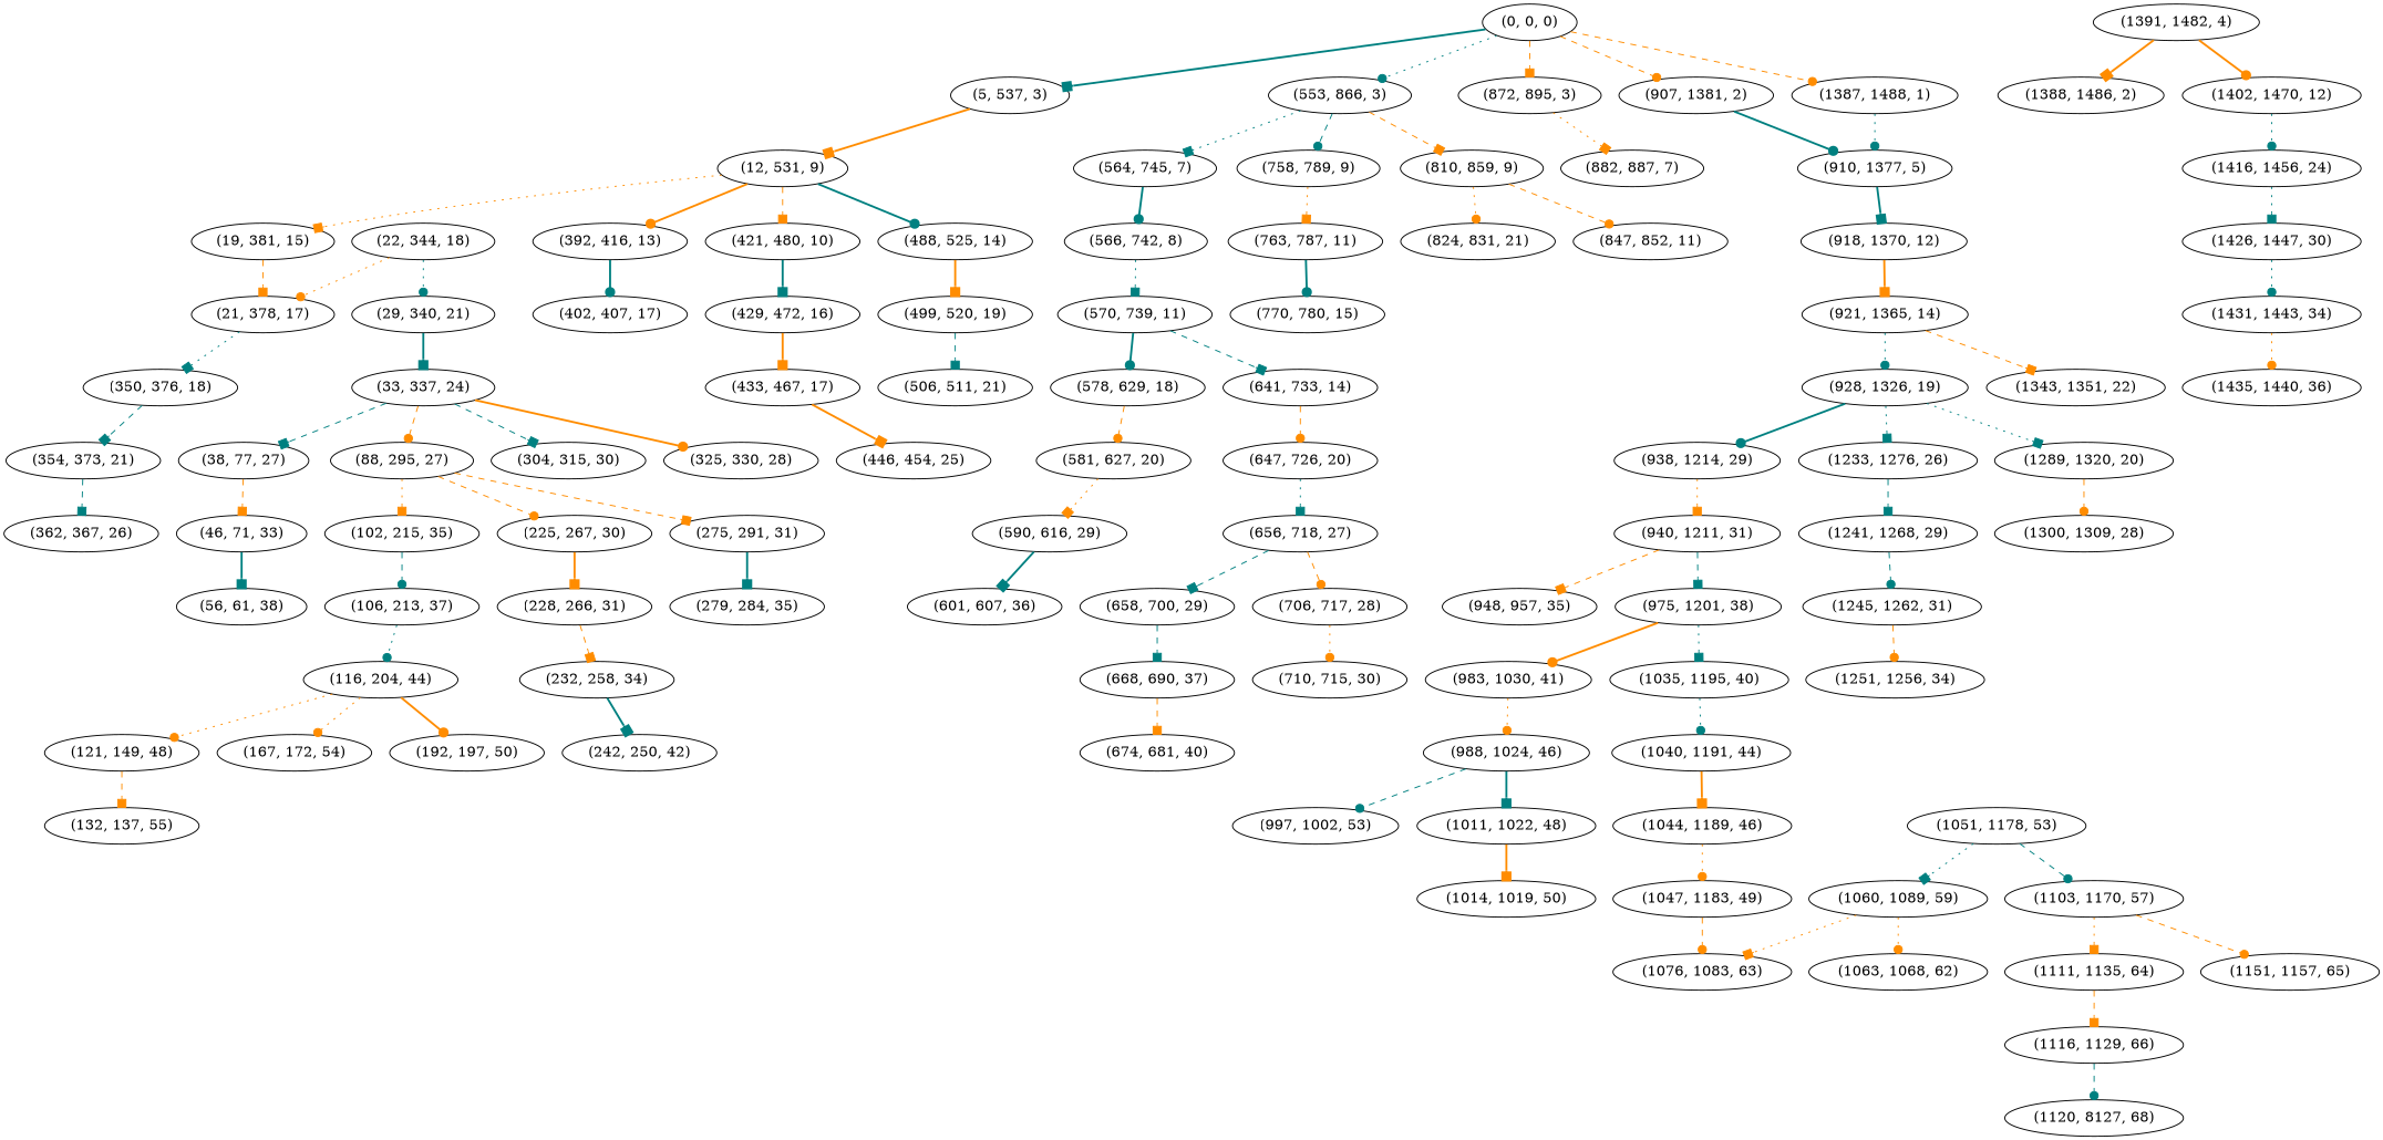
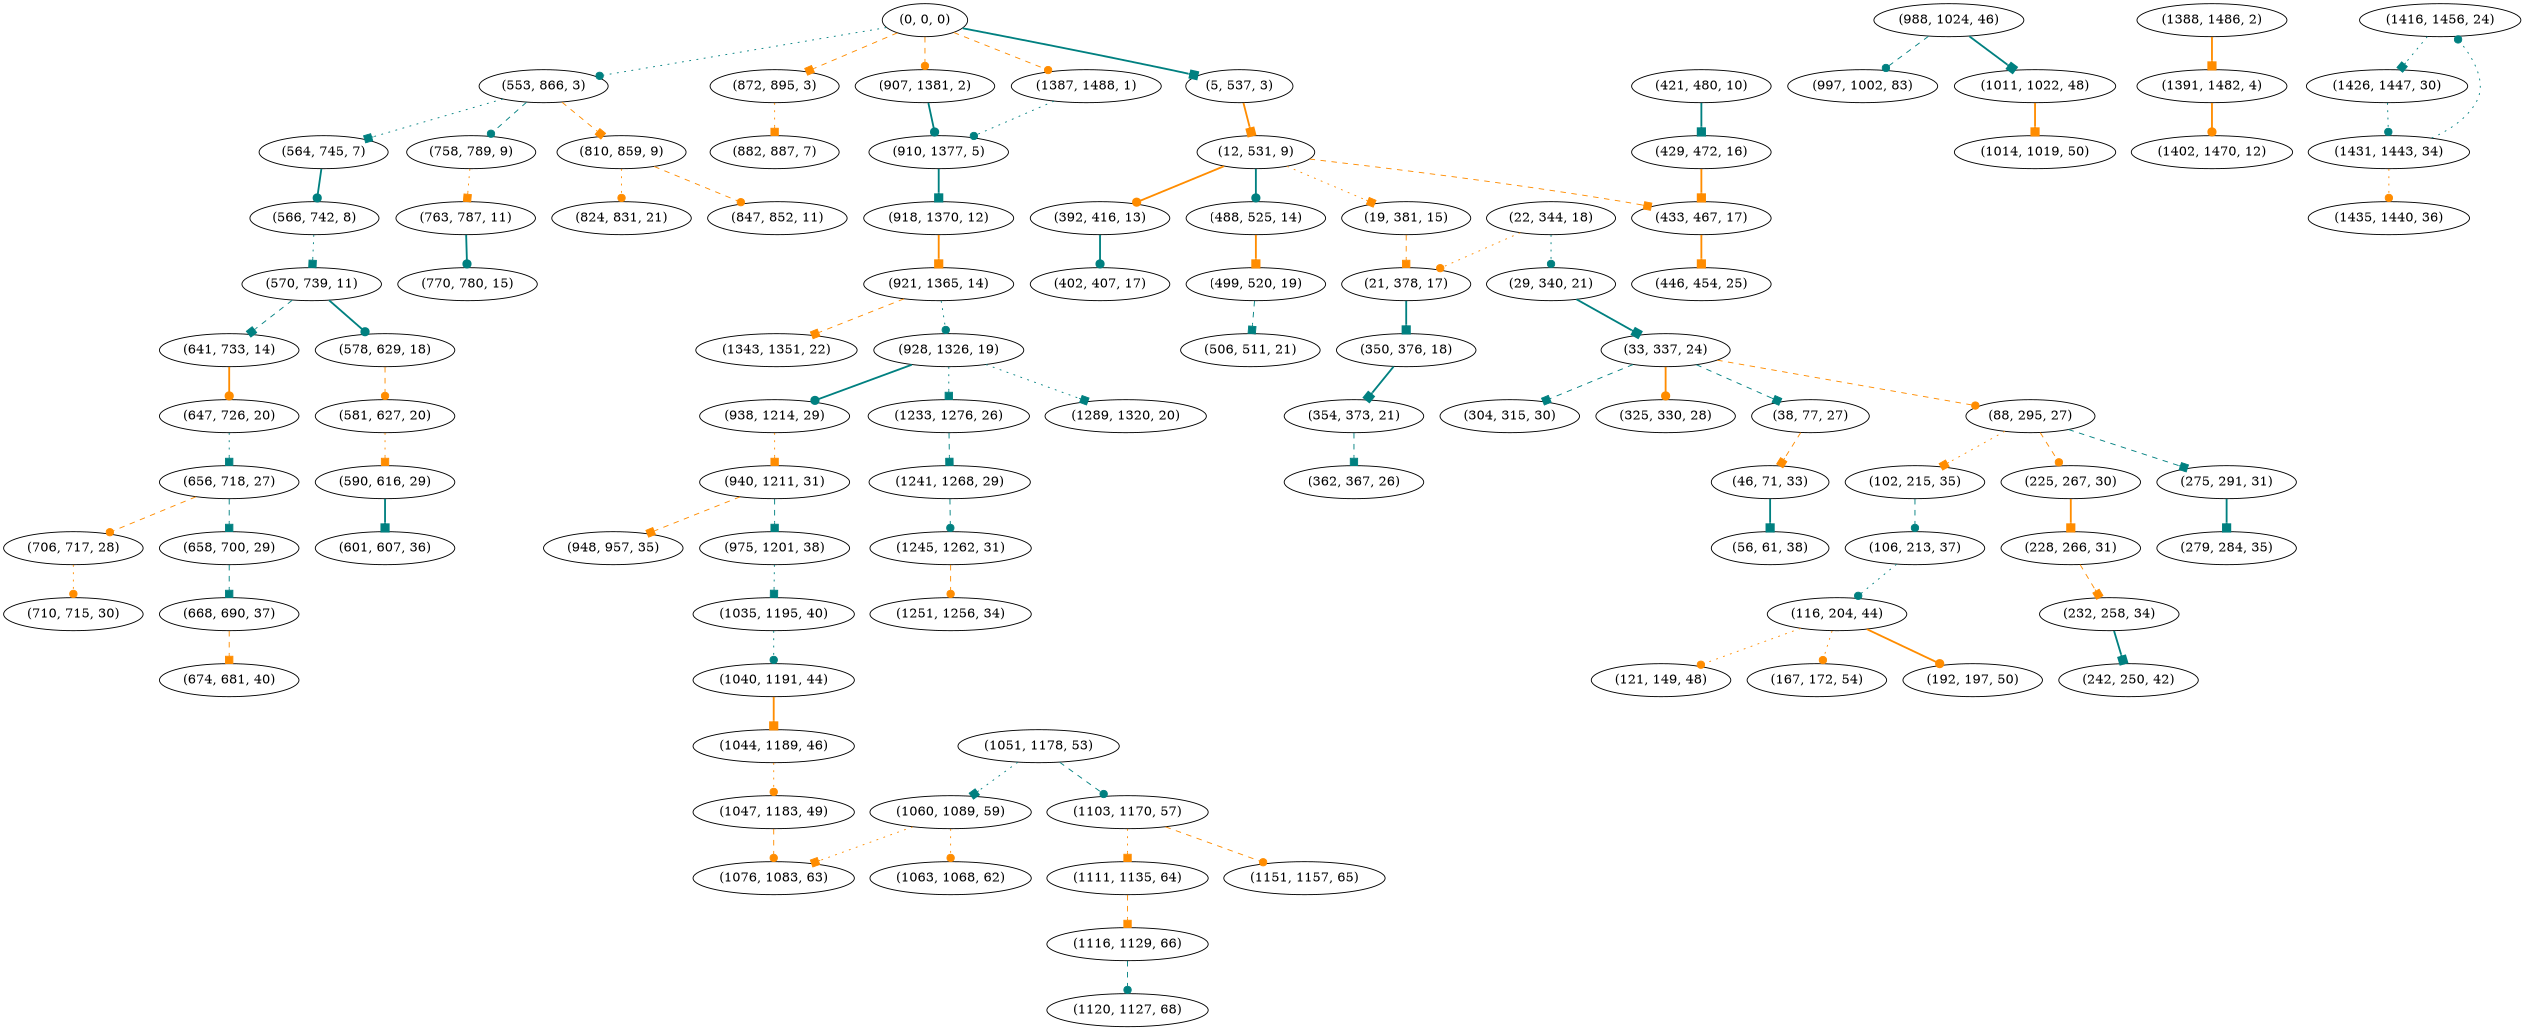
  digraph {
    edge [arrowhead=box color=darkorange style=dashed]
    "(0, 0, 0)"
    "(5, 537, 3)"
    "(553, 866, 3)"
    "(872, 895, 3)"
    "(907, 1381, 2)"
    "(1387, 1488, 1)"
    "(12, 531, 9)"
    "(564, 745, 7)"
    "(758, 789, 9)"
    "(810, 859, 9)"
    "(882, 887, 7)"
    "(910, 1377, 5)"
    "(19, 381, 15)"
    "(392, 416, 13)"
    "(421, 480, 10)"
    "(488, 525, 14)"
    "(21, 378, 17)"
    "(402, 407, 17)"
    "(429, 472, 16)"
    "(499, 520, 19)"
    "(350, 376, 18)"
    "(22, 344, 18)"
    "(29, 340, 21)"
    "(354, 373, 21)"
    "(33, 337, 24)"
    "(38, 77, 27)"
    "(88, 295, 27)"
    "(304, 315, 30)"
    "(325, 330, 28)"
    "(46, 71, 33)"
    "(102, 215, 35)"
    "(225, 267, 30)"
    "(275, 291, 31)"
    "(56, 61, 38)"
    "(106, 213, 37)"
    "(228, 266, 31)"
    "(279, 284, 35)"
    "(116, 204, 44)"
    "(121, 149, 48)"
    "(167, 172, 54)"
    "(192, 197, 50)"
-   "(132, 137, 55)"
    "(232, 258, 34)"
    "(242, 250, 42)"
    "(362, 367, 26)"
    "(433, 467, 17)"
    "(446, 454, 25)"
    "(506, 511, 21)"
    "(566, 742, 8)"
    "(763, 787, 11)"
    "(824, 831, 21)"
    "(847, 852, 11)"
    "(570, 739, 11)"
    "(578, 629, 18)"
    "(641, 733, 14)"
    "(581, 627, 20)"
    "(647, 726, 20)"
    "(590, 616, 29)"
    "(601, 607, 36)"
    "(656, 718, 27)"
    "(658, 700, 29)"
    "(706, 717, 28)"
    "(668, 690, 37)"
    "(710, 715, 30)"
    "(674, 681, 40)"
    "(770, 780, 15)"
    "(918, 1370, 12)"
    "(921, 1365, 14)"
    "(928, 1326, 19)"
    "(1343, 1351, 22)"
    "(938, 1214, 29)"
    "(1233, 1276, 26)"
    "(1289, 1320, 20)"
    "(940, 1211, 31)"
    "(1241, 1268, 29)"
-   "(1300, 1309, 28)"
    "(948, 957, 35)"
    "(975, 1201, 38)"
-   "(983, 1030, 41)"
    "(1035, 1195, 40)"
    "(988, 1024, 46)"
    "(1040, 1191, 44)"
-   "(997, 1002, 53)"
+   "(997, 1002, 53)" [label="(997, 1002, 83)"]
    "(1011, 1022, 48)"
    "(1014, 1019, 50)"
    "(1044, 1189, 46)"
    "(1047, 1183, 49)"
    "(1076, 1083, 63)"
    "(1051, 1178, 53)"
    "(1060, 1089, 59)"
    "(1103, 1170, 57)"
    "(1063, 1068, 62)"
    "(1111, 1135, 64)"
    "(1151, 1157, 65)"
    "(1116, 1129, 66)"
-   "(1120, 1127, 68)" [label="(1120, 8127, 68)"]
+   "(1120, 1127, 68)"
    "(1245, 1262, 31)"
    "(1251, 1256, 34)"
    "(1388, 1486, 2)"
    "(1391, 1482, 4)"
    "(1402, 1470, 12)"
    "(1416, 1456, 24)"
    "(1426, 1447, 30)"
    "(1431, 1443, 34)"
    "(1435, 1440, 36)"
    "(0, 0, 0)" -> "(5, 537, 3)" [color=teal style=bold]
    "(0, 0, 0)" -> "(553, 866, 3)" [arrowhead=dot color=teal style=dotted]
    "(0, 0, 0)" -> "(872, 895, 3)"
    "(0, 0, 0)" -> "(907, 1381, 2)" [arrowhead=dot]
    "(0, 0, 0)" -> "(1387, 1488, 1)" [arrowhead=dot]
    "(5, 537, 3)" -> "(12, 531, 9)" [style=bold]
    "(553, 866, 3)" -> "(564, 745, 7)" [color=teal style=dotted]
    "(553, 866, 3)" -> "(758, 789, 9)" [arrowhead=dot color=teal]
    "(553, 866, 3)" -> "(810, 859, 9)"
    "(872, 895, 3)" -> "(882, 887, 7)" [style=dotted]
    "(907, 1381, 2)" -> "(910, 1377, 5)" [arrowhead=dot color=teal style=bold]
    "(1387, 1488, 1)" -> "(910, 1377, 5)" [arrowhead=dot color=teal style=dotted]
    "(12, 531, 9)" -> "(19, 381, 15)" [style=dotted]
    "(12, 531, 9)" -> "(392, 416, 13)" [arrowhead=dot style=bold]
-   "(12, 531, 9)" -> "(421, 480, 10)"
+   "(12, 531, 9)" -> "(433, 467, 17)"
    "(12, 531, 9)" -> "(488, 525, 14)" [arrowhead=dot color=teal style=bold]
    "(564, 745, 7)" -> "(566, 742, 8)" [arrowhead=dot color=teal style=bold]
    "(758, 789, 9)" -> "(763, 787, 11)" [style=dotted]
    "(810, 859, 9)" -> "(824, 831, 21)" [arrowhead=dot style=dotted]
    "(810, 859, 9)" -> "(847, 852, 11)" [arrowhead=dot]
    "(910, 1377, 5)" -> "(918, 1370, 12)" [color=teal style=bold]
    "(19, 381, 15)" -> "(21, 378, 17)"
    "(392, 416, 13)" -> "(402, 407, 17)" [arrowhead=dot color=teal style=bold]
    "(421, 480, 10)" -> "(429, 472, 16)" [color=teal style=bold]
    "(488, 525, 14)" -> "(499, 520, 19)" [style=bold]
-   "(21, 378, 17)" -> "(350, 376, 18)" [color=teal style=dotted]
+   "(21, 378, 17)" -> "(350, 376, 18)" [color=teal style=bold]
    "(429, 472, 16)" -> "(433, 467, 17)" [style=bold]
    "(499, 520, 19)" -> "(506, 511, 21)" [color=teal]
-   "(350, 376, 18)" -> "(354, 373, 21)" [color=teal]
+   "(350, 376, 18)" -> "(354, 373, 21)" [color=teal style=bold]
    "(22, 344, 18)" -> "(21, 378, 17)" [arrowhead=dot style=dotted]
    "(22, 344, 18)" -> "(29, 340, 21)" [arrowhead=dot color=teal style=dotted]
    "(29, 340, 21)" -> "(33, 337, 24)" [color=teal style=bold]
    "(354, 373, 21)" -> "(362, 367, 26)" [color=teal]
    "(33, 337, 24)" -> "(38, 77, 27)" [color=teal]
    "(33, 337, 24)" -> "(88, 295, 27)" [arrowhead=dot]
    "(33, 337, 24)" -> "(304, 315, 30)" [color=teal]
    "(33, 337, 24)" -> "(325, 330, 28)" [arrowhead=dot style=bold]
    "(38, 77, 27)" -> "(46, 71, 33)"
    "(88, 295, 27)" -> "(102, 215, 35)" [style=dotted]
    "(88, 295, 27)" -> "(225, 267, 30)" [arrowhead=dot]
-   "(88, 295, 27)" -> "(275, 291, 31)"
+   "(88, 295, 27)" -> "(275, 291, 31)" [color=teal]
    "(46, 71, 33)" -> "(56, 61, 38)" [color=teal style=bold]
    "(102, 215, 35)" -> "(106, 213, 37)" [arrowhead=dot color=teal]
    "(225, 267, 30)" -> "(228, 266, 31)" [style=bold]
    "(275, 291, 31)" -> "(279, 284, 35)" [color=teal style=bold]
    "(106, 213, 37)" -> "(116, 204, 44)" [arrowhead=dot color=teal style=dotted]
    "(228, 266, 31)" -> "(232, 258, 34)"
    "(116, 204, 44)" -> "(121, 149, 48)" [arrowhead=dot style=dotted]
    "(116, 204, 44)" -> "(167, 172, 54)" [arrowhead=dot style=dotted]
    "(116, 204, 44)" -> "(192, 197, 50)" [arrowhead=dot style=bold]
-   "(121, 149, 48)" -> "(132, 137, 55)"
    "(232, 258, 34)" -> "(242, 250, 42)" [color=teal style=bold]
    "(433, 467, 17)" -> "(446, 454, 25)" [style=bold]
    "(566, 742, 8)" -> "(570, 739, 11)" [color=teal style=dotted]
    "(763, 787, 11)" -> "(770, 780, 15)" [arrowhead=dot color=teal style=bold]
    "(570, 739, 11)" -> "(578, 629, 18)" [arrowhead=dot color=teal style=bold]
    "(570, 739, 11)" -> "(641, 733, 14)" [color=teal]
    "(578, 629, 18)" -> "(581, 627, 20)" [arrowhead=dot]
-   "(641, 733, 14)" -> "(647, 726, 20)" [arrowhead=dot]
+   "(641, 733, 14)" -> "(647, 726, 20)" [arrowhead=dot style=bold]
    "(581, 627, 20)" -> "(590, 616, 29)" [style=dotted]
    "(647, 726, 20)" -> "(656, 718, 27)" [color=teal style=dotted]
    "(590, 616, 29)" -> "(601, 607, 36)" [color=teal style=bold]
    "(656, 718, 27)" -> "(658, 700, 29)" [color=teal]
    "(656, 718, 27)" -> "(706, 717, 28)" [arrowhead=dot]
    "(658, 700, 29)" -> "(668, 690, 37)" [color=teal]
    "(706, 717, 28)" -> "(710, 715, 30)" [arrowhead=dot style=dotted]
    "(668, 690, 37)" -> "(674, 681, 40)"
    "(918, 1370, 12)" -> "(921, 1365, 14)" [style=bold]
    "(921, 1365, 14)" -> "(928, 1326, 19)" [arrowhead=dot color=teal style=dotted]
    "(921, 1365, 14)" -> "(1343, 1351, 22)"
    "(928, 1326, 19)" -> "(938, 1214, 29)" [arrowhead=dot color=teal style=bold]
    "(928, 1326, 19)" -> "(1233, 1276, 26)" [color=teal style=dotted]
    "(928, 1326, 19)" -> "(1289, 1320, 20)" [color=teal style=dotted]
    "(938, 1214, 29)" -> "(940, 1211, 31)" [style=dotted]
    "(1233, 1276, 26)" -> "(1241, 1268, 29)" [color=teal]
-   "(1289, 1320, 20)" -> "(1300, 1309, 28)" [arrowhead=dot]
    "(940, 1211, 31)" -> "(948, 957, 35)"
    "(940, 1211, 31)" -> "(975, 1201, 38)" [color=teal]
    "(1241, 1268, 29)" -> "(1245, 1262, 31)" [arrowhead=dot color=teal]
-   "(975, 1201, 38)" -> "(983, 1030, 41)" [arrowhead=dot style=bold]
    "(975, 1201, 38)" -> "(1035, 1195, 40)" [color=teal style=dotted]
-   "(983, 1030, 41)" -> "(988, 1024, 46)" [arrowhead=dot style=dotted]
    "(1035, 1195, 40)" -> "(1040, 1191, 44)" [arrowhead=dot color=teal style=dotted]
    "(988, 1024, 46)" -> "(997, 1002, 53)" [arrowhead=dot color=teal]
    "(988, 1024, 46)" -> "(1011, 1022, 48)" [color=teal style=bold]
    "(1040, 1191, 44)" -> "(1044, 1189, 46)" [style=bold]
    "(1011, 1022, 48)" -> "(1014, 1019, 50)" [style=bold]
    "(1044, 1189, 46)" -> "(1047, 1183, 49)" [arrowhead=dot style=dotted]
    "(1047, 1183, 49)" -> "(1076, 1083, 63)" [arrowhead=dot]
    "(1051, 1178, 53)" -> "(1060, 1089, 59)" [color=teal style=dotted]
    "(1051, 1178, 53)" -> "(1103, 1170, 57)" [arrowhead=dot color=teal]
    "(1060, 1089, 59)" -> "(1076, 1083, 63)" [style=dotted]
    "(1060, 1089, 59)" -> "(1063, 1068, 62)" [arrowhead=dot style=dotted]
    "(1103, 1170, 57)" -> "(1111, 1135, 64)" [style=dotted]
    "(1103, 1170, 57)" -> "(1151, 1157, 65)" [arrowhead=dot]
    "(1111, 1135, 64)" -> "(1116, 1129, 66)"
    "(1116, 1129, 66)" -> "(1120, 1127, 68)" [arrowhead=dot color=teal]
    "(1245, 1262, 31)" -> "(1251, 1256, 34)" [arrowhead=dot]
-   "(1391, 1482, 4)" -> "(1388, 1486, 2)" [style=bold]
+   "(1388, 1486, 2)" -> "(1391, 1482, 4)" [style=bold]
    "(1391, 1482, 4)" -> "(1402, 1470, 12)" [arrowhead=dot style=bold]
-   "(1402, 1470, 12)" -> "(1416, 1456, 24)" [arrowhead=dot color=teal style=dotted]
+   "(1431, 1443, 34)" -> "(1416, 1456, 24)" [arrowhead=dot color=teal style=dotted]
    "(1416, 1456, 24)" -> "(1426, 1447, 30)" [color=teal style=dotted]
    "(1426, 1447, 30)" -> "(1431, 1443, 34)" [arrowhead=dot color=teal style=dotted]
    "(1431, 1443, 34)" -> "(1435, 1440, 36)" [arrowhead=dot style=dotted]
  }
